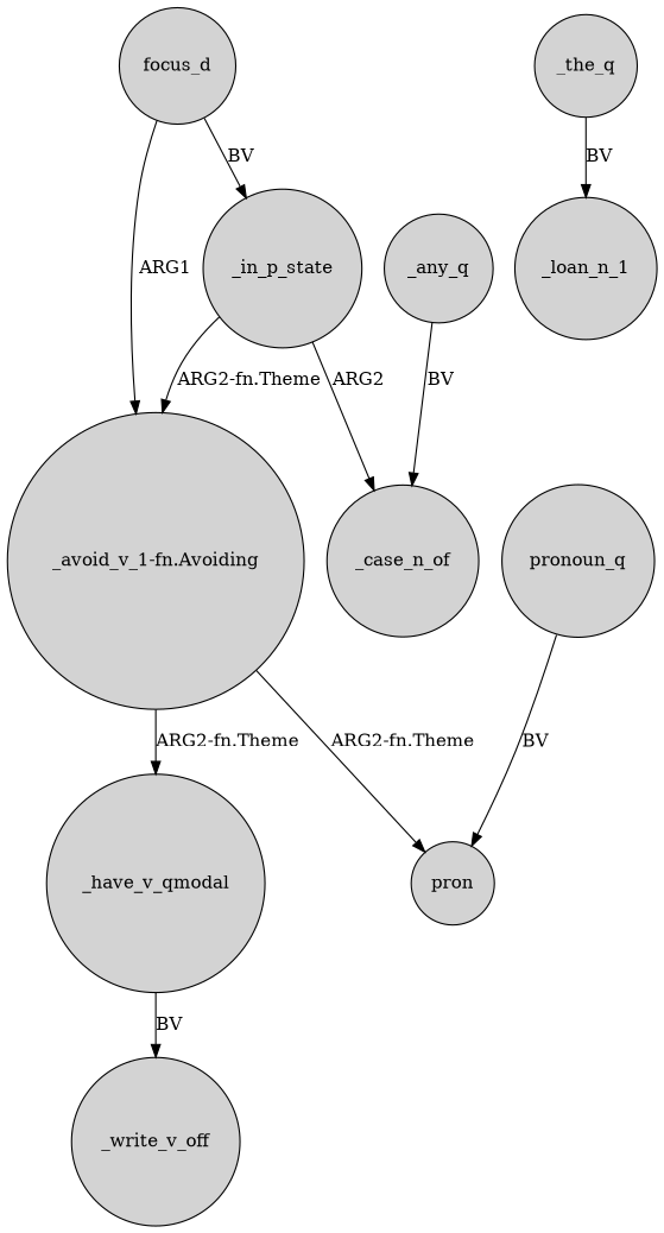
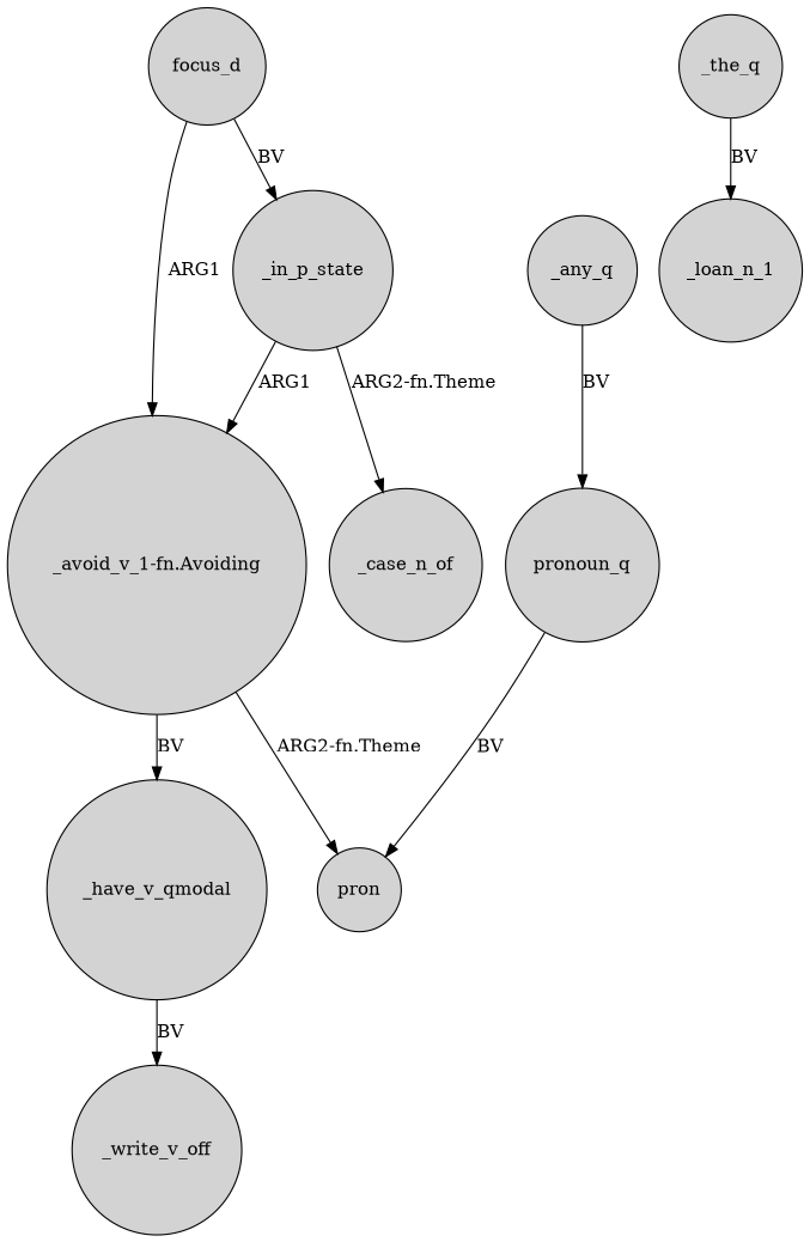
  digraph {
    node [shape=circle style=filled]
    focus_d
    "_avoid_v_1-fn.Avoiding"
    _in_p_state
    pron
    _have_v_qmodal
    _case_n_of
    _write_v_off
    _any_q
    _the_q
    _loan_n_1
    pronoun_q
    focus_d -> "_avoid_v_1-fn.Avoiding" [label=ARG1]
    focus_d -> _in_p_state [label=BV]
    "_avoid_v_1-fn.Avoiding" -> pron [label="ARG2-fn.Theme"]
-   "_avoid_v_1-fn.Avoiding" -> _have_v_qmodal [label="ARG2-fn.Theme"]
-   _in_p_state -> "_avoid_v_1-fn.Avoiding" [label="ARG2-fn.Theme"]
-   _in_p_state -> _case_n_of [label=ARG2]
+   "_avoid_v_1-fn.Avoiding" -> _have_v_qmodal [label=BV]
+   _in_p_state -> "_avoid_v_1-fn.Avoiding" [label=ARG1]
+   _in_p_state -> _case_n_of [label="ARG2-fn.Theme"]
    _have_v_qmodal -> _write_v_off [label=BV]
-   _any_q -> _case_n_of [label=BV]
+   _any_q -> pronoun_q [label=BV]
    _the_q -> _loan_n_1 [label=BV]
    pronoun_q -> pron [label=BV]
  }
